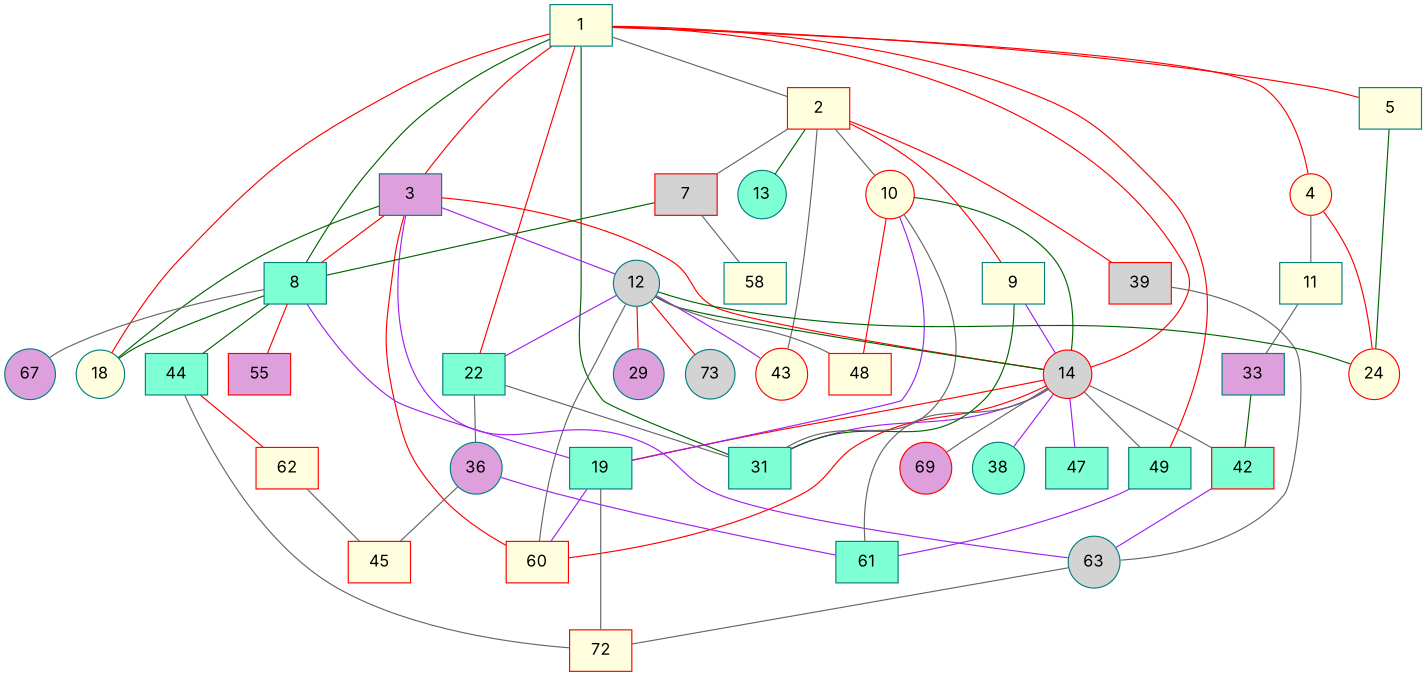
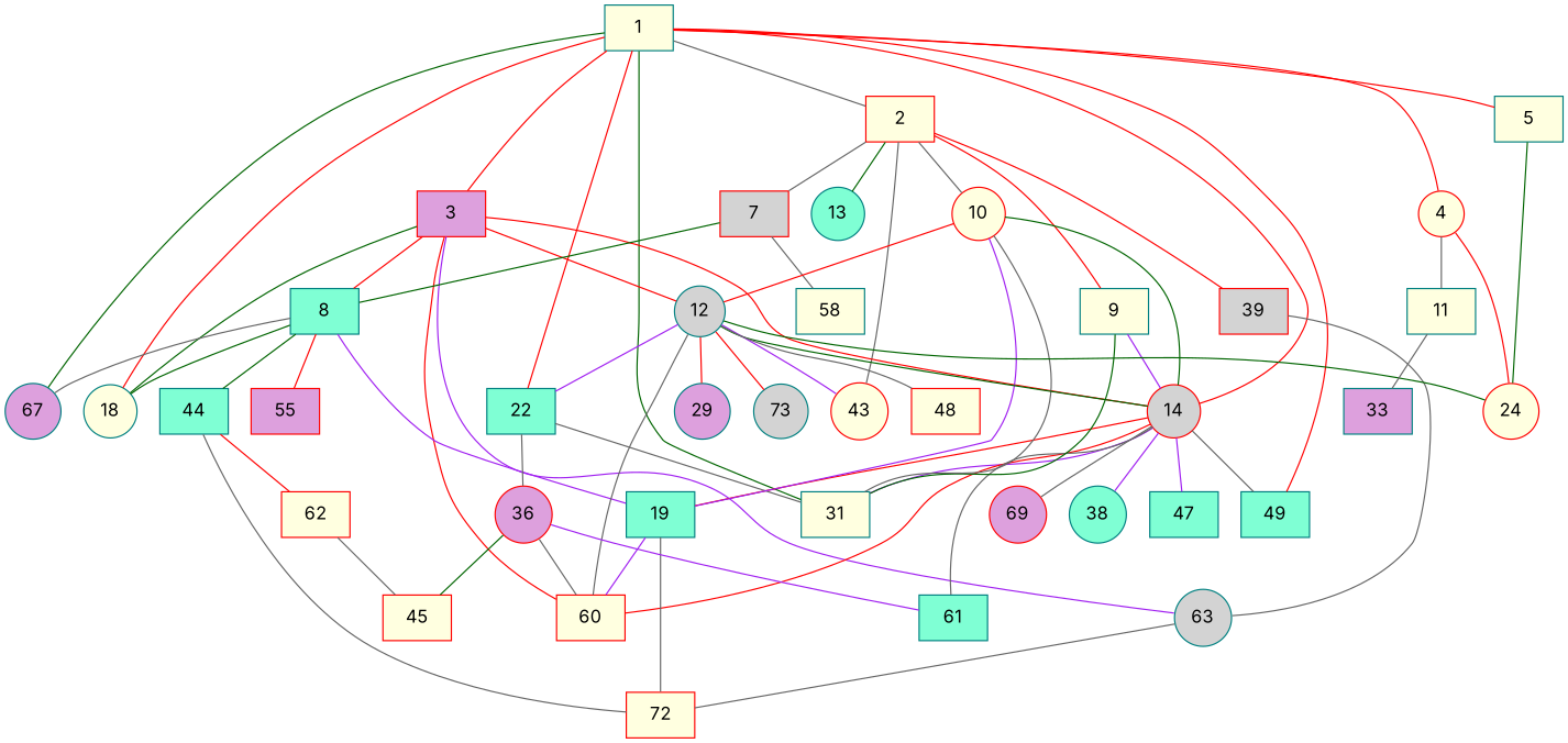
  graph {
    fontname=Inter
    node [color=teal fillcolor=lightyellow fontname=Inter shape=box style=filled]
    edge [color=gray40 fontname=Inter]
    2 [color=red]
    1
-   3 [fillcolor=plum super="+32+28"]
+   3 [color=red fillcolor=plum super="+32+28"]
    4 [color=red shape=circle super="+6"]
    5
    8 [fillcolor=aquamarine super="+26+17"]
    14 [color=red fillcolor=lightgrey shape=circle super="+34+16"]
    18 [shape=circle super="+21+79"]
    22 [fillcolor=aquamarine super="+50"]
-   31 [fillcolor=aquamarine super="+56"]
+   31 [super="+56"]
    49 [fillcolor=aquamarine]
    7 [color=red fillcolor=lightgrey super="+45"]
    9 [super="+15+68"]
    10 [color=red shape=circle]
    13 [fillcolor=aquamarine shape=circle super="+41"]
    39 [color=red fillcolor=lightgrey]
    43 [color=red shape=circle super="+74"]
    12 [fillcolor=lightgrey shape=circle super="+20"]
    60 [color=red super="+76"]
    63 [fillcolor=lightgrey shape=circle super="+66"]
    11 [super="+25"]
    24 [color=red shape=circle super="+53+35"]
    19 [fillcolor=aquamarine super="+57"]
    44 [fillcolor=aquamarine]
    55 [color=red fillcolor=plum]
    67 [fillcolor=plum shape=circle]
    38 [fillcolor=aquamarine shape=circle]
-   42 [color=red fillcolor=aquamarine]
    47 [fillcolor=aquamarine]
    61 [fillcolor=aquamarine]
    69 [color=red fillcolor=plum shape=circle]
-   36 [fillcolor=plum shape=circle super="+59"]
+   36 [color=red fillcolor=plum shape=circle super="+59"]
    58
    29 [fillcolor=plum shape=circle]
    48 [color=red]
    73 [fillcolor=lightgrey shape=circle]
    72 [color=red]
    33 [fillcolor=plum super="+77"]
    62 [color=red]
    n40 [color=red label=45]
    2 -- 7
    2 -- 9 [color=red]
    2 -- 10
    2 -- 13 [color=darkgreen]
    2 -- 39 [color=red]
    2 -- 43
    1 -- 2
    1 -- 3 [color=red]
    1 -- 4 [color=red]
    1 -- 5 [color=red]
-   1 -- 8 [color=darkgreen]
+   1 -- 67 [color=darkgreen]
    1 -- 14 [color=red]
    1 -- 18 [color=red]
    1 -- 22 [color=red]
    1 -- 31 [color=darkgreen]
    1 -- 49 [color=red]
    3 -- 8 [color=red]
    3 -- 14 [color=red]
    3 -- 18 [color=darkgreen]
-   3 -- 12 [color=purple]
+   3 -- 12 [color=red]
    3 -- 60 [color=red]
    3 -- 63 [color=purple]
    4 -- 11
    4 -- 24 [color=red]
    5 -- 24 [color=darkgreen]
    8 -- 18 [color=darkgreen]
    8 -- 19 [color=purple]
    8 -- 44 [color=darkgreen]
    8 -- 55 [color=red]
    8 -- 67
    14 -- 31 [color=purple]
    14 -- 49 [weight=2]
    14 -- 60 [color=red]
    14 -- 19 [color=red]
    14 -- 38 [color=purple]
-   14 -- 42
    14 -- 47 [color=purple]
    14 -- 61
    14 -- 69
    22 -- 31
    22 -- 36
-   49 -- 61 [color=purple]
    7 -- 8 [color=darkgreen]
    7 -- 58
    9 -- 14 [color=purple]
    9 -- 31 [color=darkgreen]
    10 -- 14 [color=darkgreen]
    10 -- 31
-   10 -- 48 [color=red]
+   10 -- 12 [color=red]
    10 -- 19 [color=purple]
    39 -- 63
    12 -- 14 [color=darkgreen]
    12 -- 22 [color=purple]
    12 -- 43 [color=purple]
    12 -- 60
    12 -- 24 [color=darkgreen weight=2]
    12 -- 29 [color=red]
    12 -- 48
    12 -- 73 [color=red]
    63 -- 72
    11 -- 33
    19 -- 60 [color=purple]
    19 -- 72
    44 -- 72
    44 -- 62 [color=red]
-   42 -- 63 [color=purple]
+   36 -- 60
    36 -- 61 [color=purple]
-   36 -- n40
-   33 -- 42 [color=darkgreen]
+   36 -- n40 [color=darkgreen]
    62 -- n40
  }
